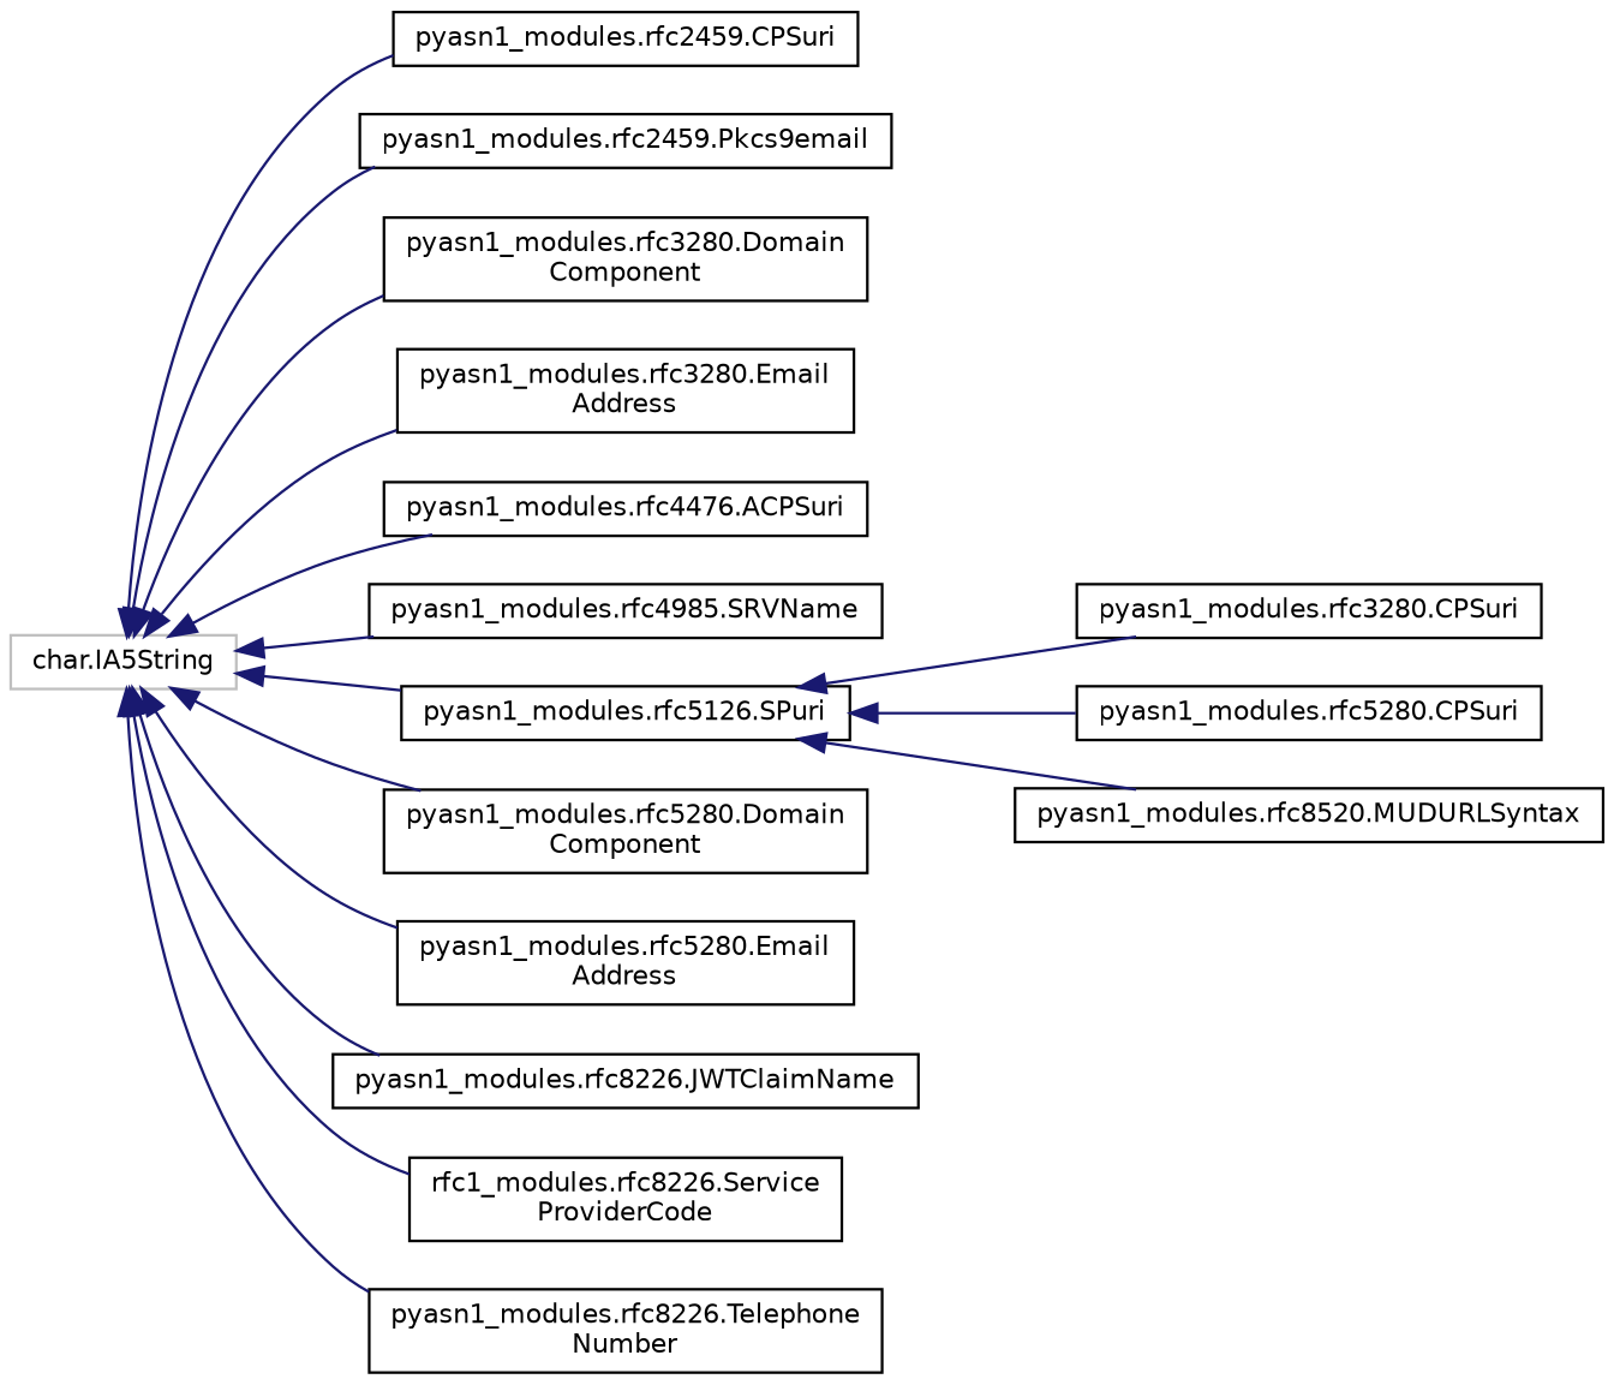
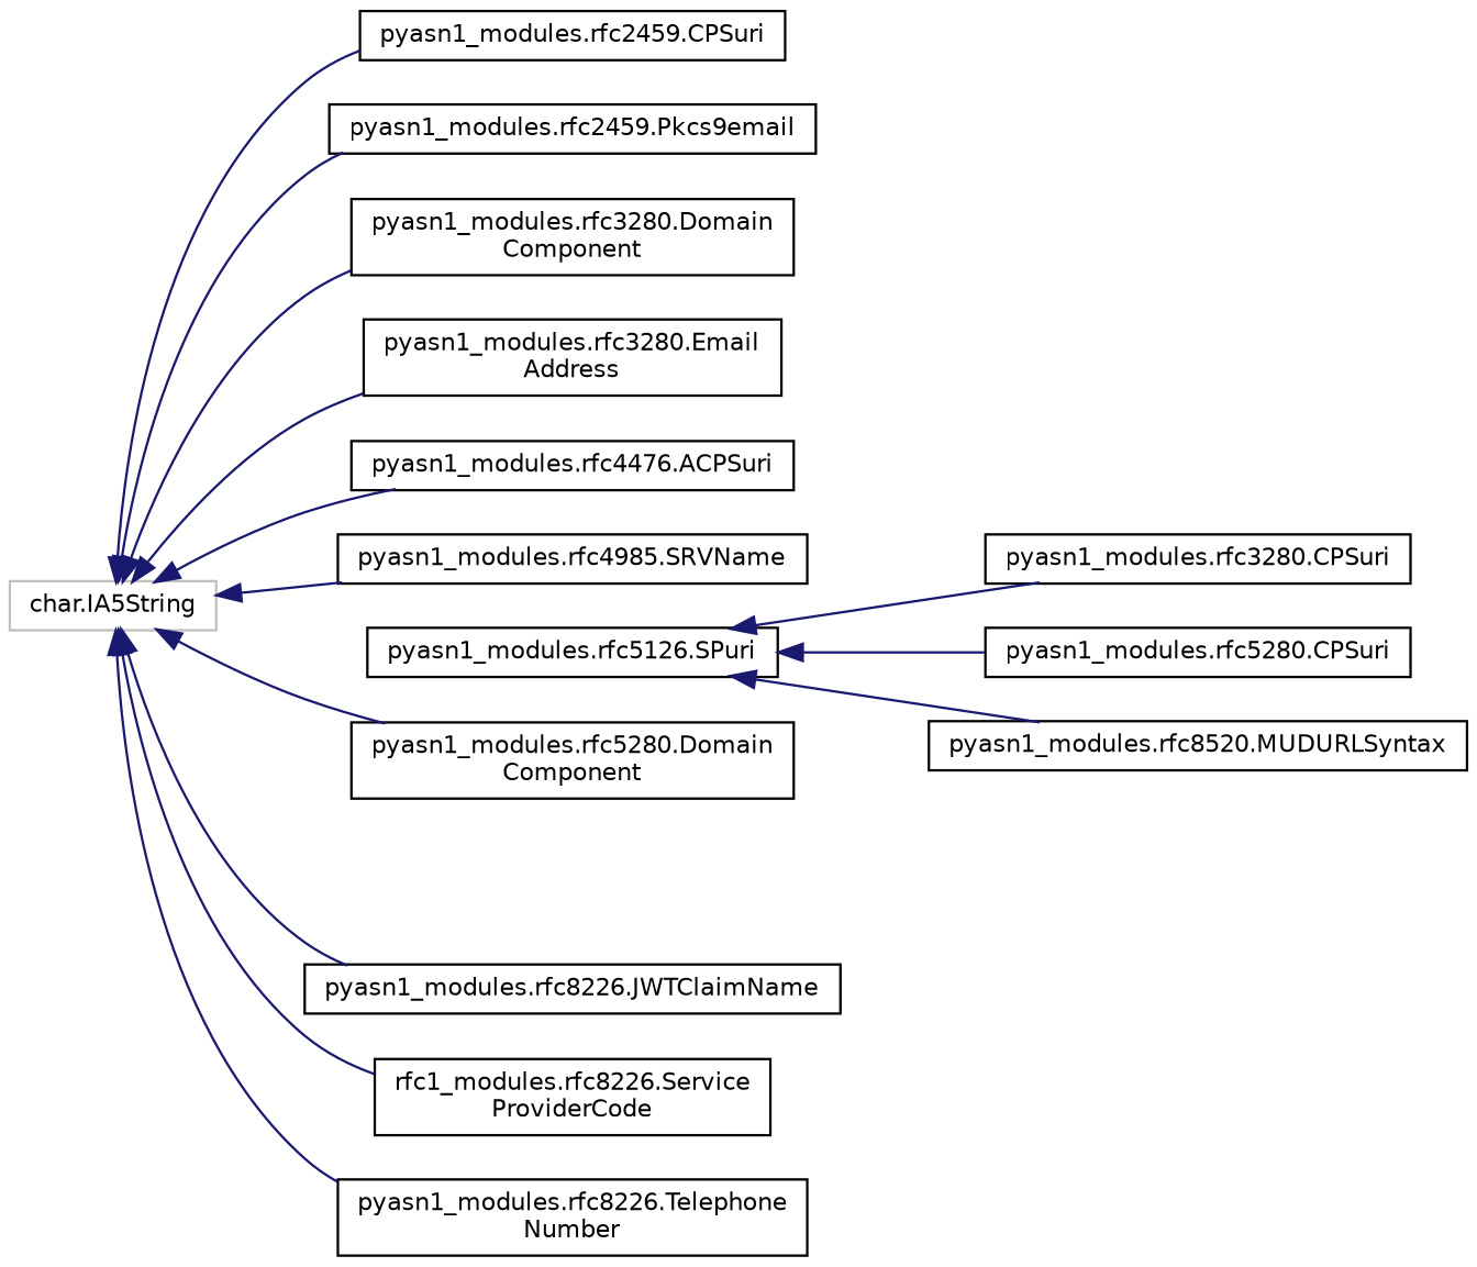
  digraph {
    rankdir=LR
    node [color=black fillcolor=white fontname=Helvetica fontsize=10 shape=record style=filled]
    edge [color=midnightblue dir=back fontname=Helvetica fontsize=10 labelfontname=Helvetica labelfontsize=10 style=solid]
    n1 [color=grey75 height=0.2 label="char.IA5String" width=0.4]
    n2 [height=0.2 label="pyasn1_modules.rfc2459.CPSuri" width=0.4]
    n3 [height=0.2 label="pyasn1_modules.rfc2459.Pkcs9email" width=0.4]
    n4 [height=0.2 label="pyasn1_modules.rfc3280.Domain\lComponent" width=0.4]
    n5 [height=0.2 label="pyasn1_modules.rfc3280.Email\lAddress" width=0.4]
    n6 [height=0.2 label="pyasn1_modules.rfc4476.ACPSuri" width=0.4]
    n7 [height=0.2 label="pyasn1_modules.rfc4985.SRVName" width=0.4]
    n8 [height=0.2 label="pyasn1_modules.rfc5126.SPuri" width=0.4]
    n9 [height=0.2 label="pyasn1_modules.rfc5280.Domain\lComponent" width=0.4]
-   n10 [height=0.2 label="pyasn1_modules.rfc5280.Email\lAddress" width=0.4]
    n11 [height=0.2 label="pyasn1_modules.rfc8226.JWTClaimName" width=0.4]
    n12 [height=0.2 label="rfc1_modules.rfc8226.Service\lProviderCode" width=0.4]
    n13 [height=0.2 label="pyasn1_modules.rfc8226.Telephone\lNumber" width=0.4]
    n14 [height=0.2 label="pyasn1_modules.rfc3280.CPSuri" width=0.4]
    n15 [height=0.2 label="pyasn1_modules.rfc5280.CPSuri" width=0.4]
    n16 [height=0.2 label="pyasn1_modules.rfc8520.MUDURLSyntax" width=0.4]
    n1 -> n2
    n1 -> n3
    n1 -> n4
    n1 -> n5
    n1 -> n6
    n1 -> n7
-   n1 -> n8
    n1 -> n9
-   n1 -> n10
    n1 -> n11
    n1 -> n12
    n1 -> n13
    n8 -> n14
    n8 -> n15
    n8 -> n16
  }
